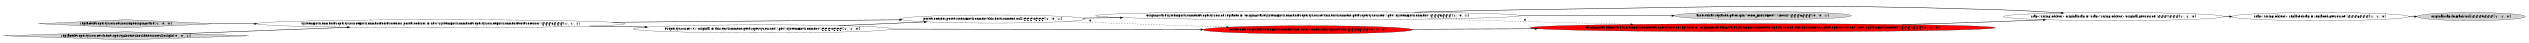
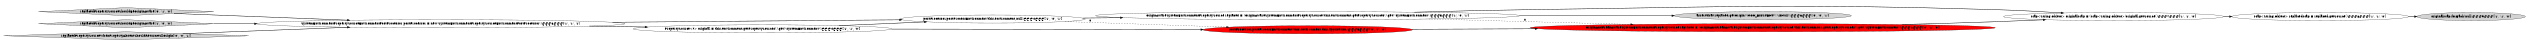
  digraph {
    rankdir=LR
    fontname="DejaVu Serif"
    node [fillcolor=white shape=ellipse style=filled fontname="DejaVu Serif"]
    edge [style=bold fontname="DejaVu Serif"]
    n1 [fillcolor=red label="postProcessor.postProcessEnvironment(this.environment,this.application)@@@5@@@['0', '1', '0']"]
    n2 [fillcolor=red label="OriginAndPrefixAwareSystemEnvironmentPropertySource replaced = (OriginAndPrefixAwareSystemEnvironmentPropertySource)this.environment.getPropertySources().get(\"systemEnvironment\")@@@6@@@['0', '1', '0']"]
+   n3 [fillcolor=lightgray label="replacedPropertySourceShouldBeOriginAware['0', '1', '0']" shape=diamond]
    n4 [label="SystemEnvironmentPropertySourceEnvironmentPostProcessor postProcessor = new SystemEnvironmentPropertySourceEnvironmentPostProcessor()@@@3@@@['1', '1', '1']"]
    n5 [label="postProcessor.postProcessEnvironment(this.environment,null)@@@4@@@['1', '0', '1']"]
    n6 [label="OriginAwareSystemEnvironmentPropertySource replaced = (OriginAwareSystemEnvironmentPropertySource)this.environment.getPropertySources().get(\"systemEnvironment\")@@@5@@@['1', '0', '1']"]
    n7 [label="Map<String,Object> originalMap = (Map<String,Object>)original.getSource()@@@7@@@['1', '1', '0']"]
    n8 [label="Map<String,Object> replacedMap = replaced.getSource()@@@8@@@['1', '1', '0']"]
    n9 [fillcolor=lightgray label="assertThat(replaced.getOrigin(\"NON_EXISTENT\")).isNull()@@@6@@@['0', '0', '1']"]
    n10 [label="PropertySource<?> original = this.environment.getPropertySources().get(\"systemEnvironment\")@@@4@@@['1', '1', '0']"]
    n11 [fillcolor=lightgray label="originalMap.forEach(null)@@@9@@@['1', '1', '0']"]
    n12 [fillcolor=lightgray label="replacedPropertySourceShouldBeOriginAware['1', '0', '0']" shape=diamond]
    n13 [fillcolor=lightgray label="replacedPropertySourceWhenPropertyAbsentShouldReturnNullOrigin['0', '0', '1']" shape=diamond]
    n1 -> n2
    n2 -> n7
+   n3 -> n4
    n4 -> n5
    n4 -> n10
    n5 -> n1 [label=0 style=dashed]
    n5 -> n6
    n6 -> n2 [label=0 style=dashed]
    n6 -> n7
    n6 -> n9
    n7 -> n8
    n8 -> n11
    n10 -> n1
    n10 -> n5
    n12 -> n4
    n13 -> n4
  }
